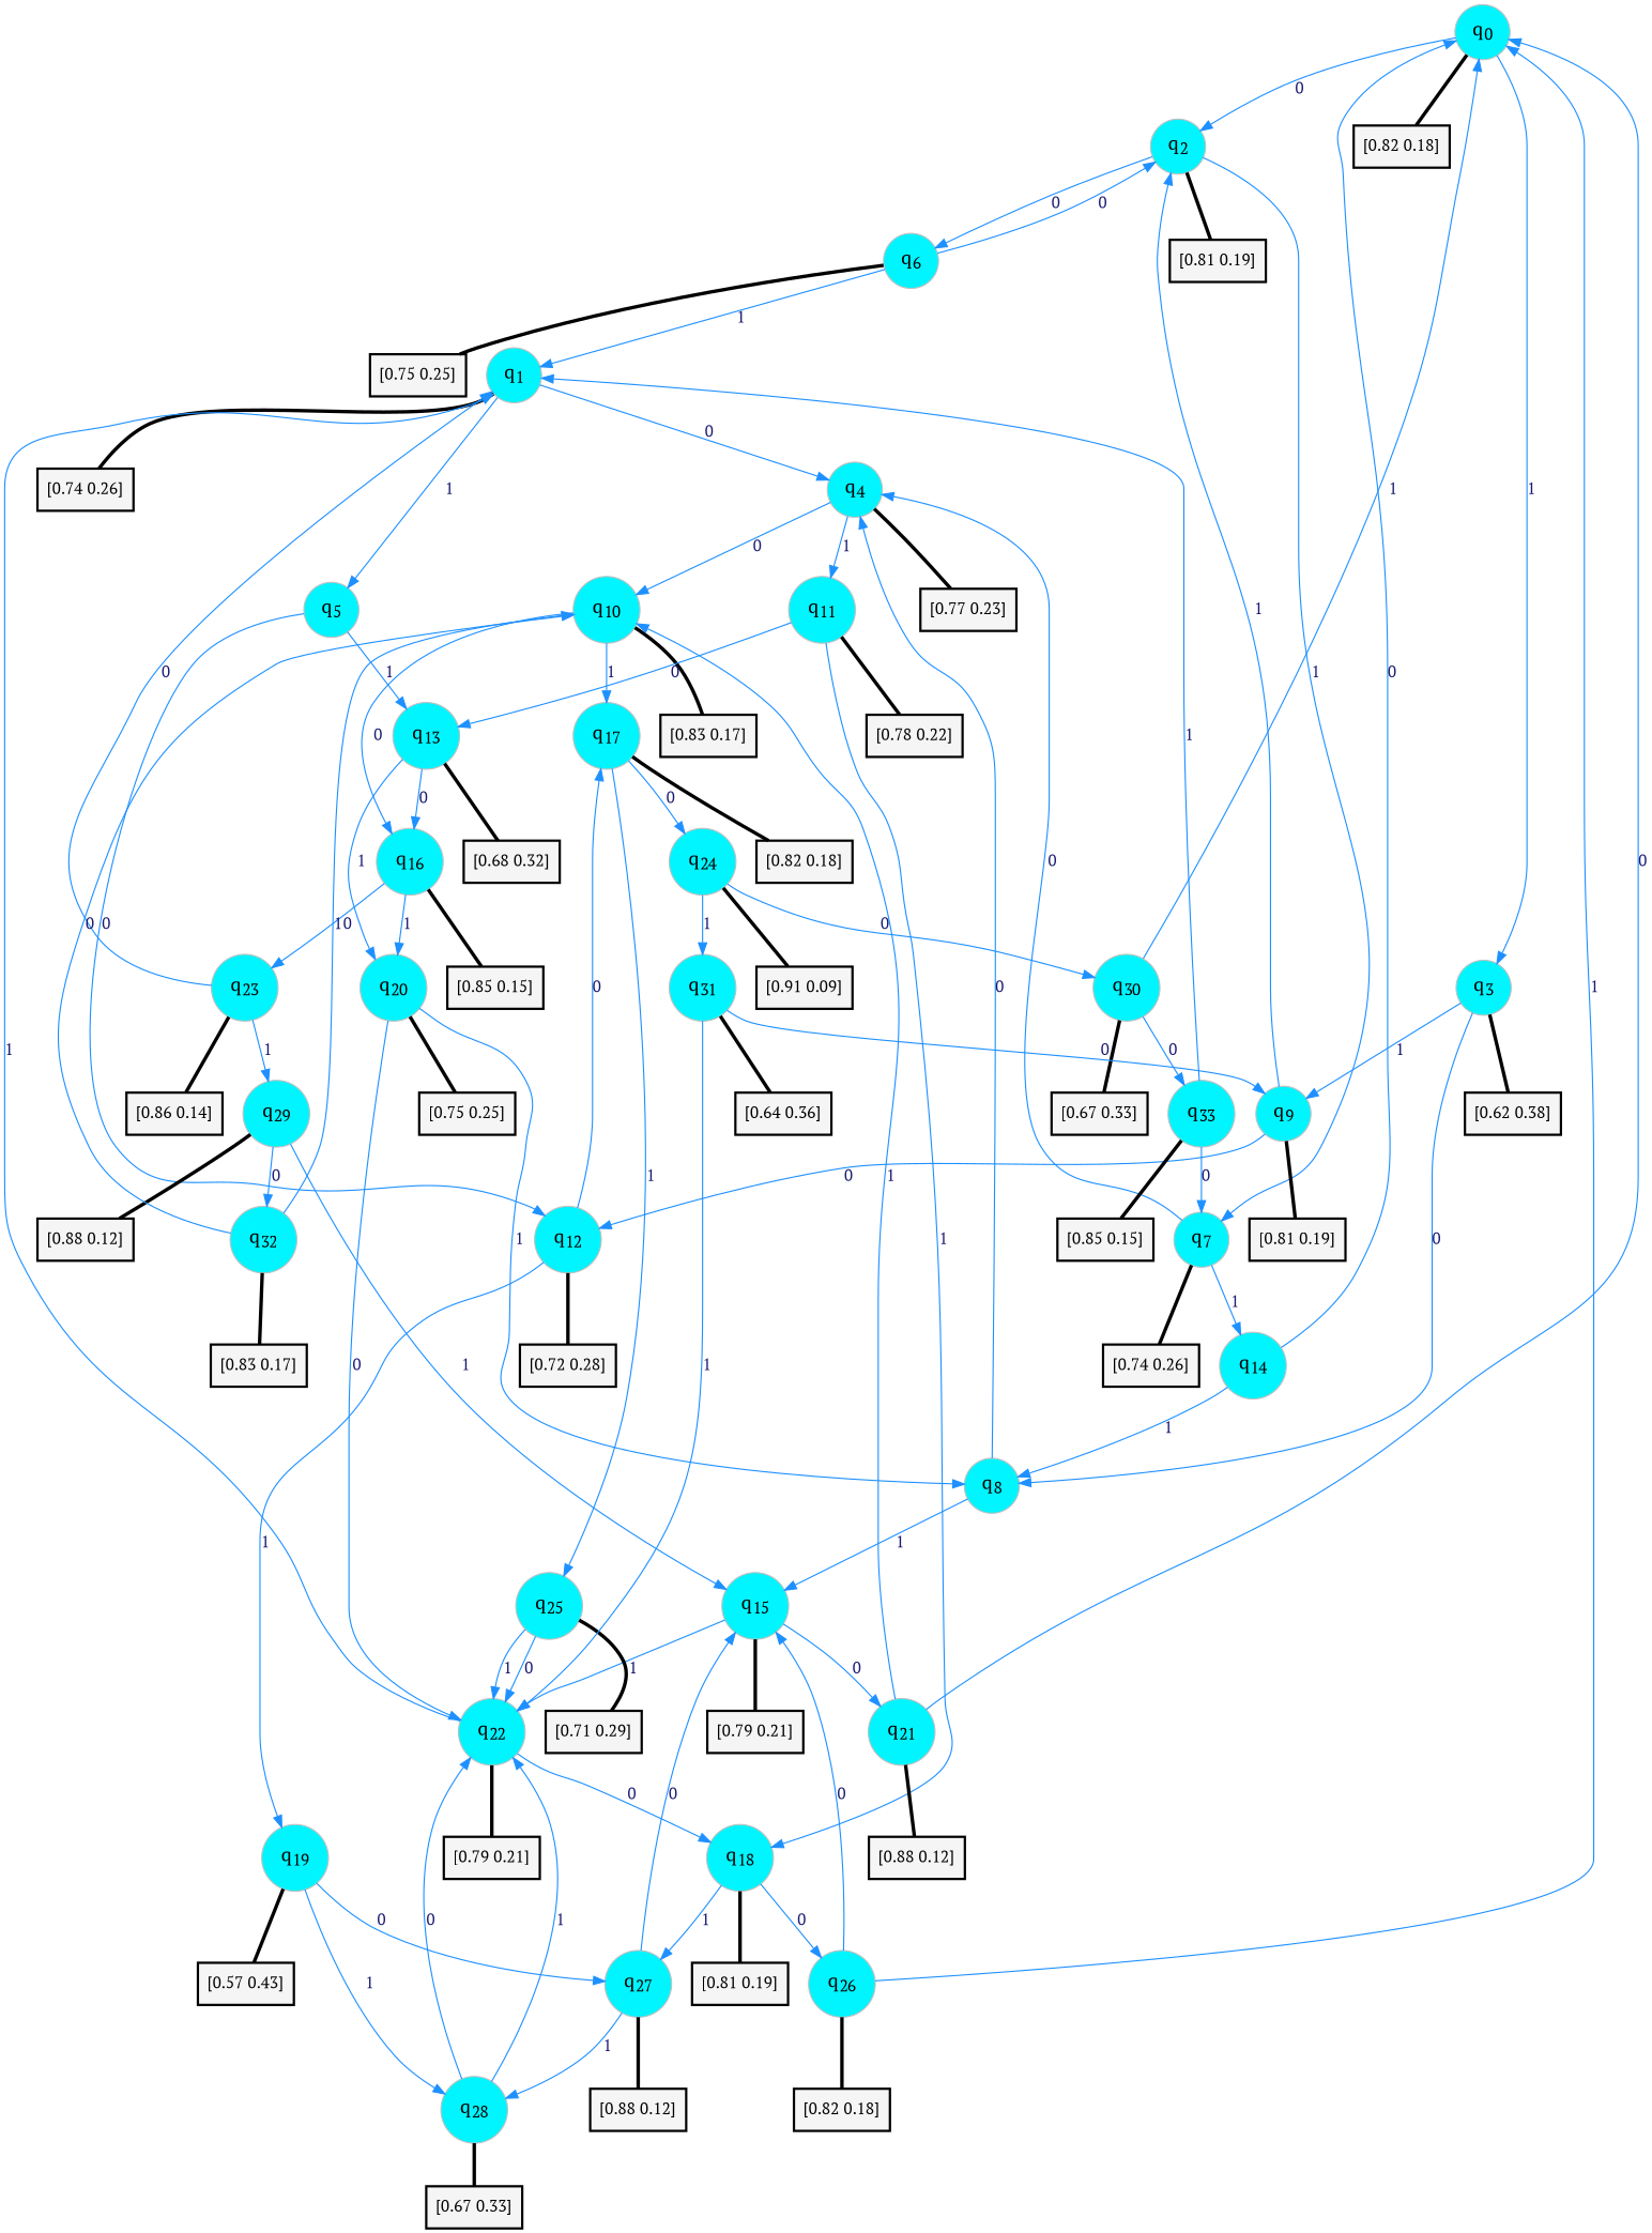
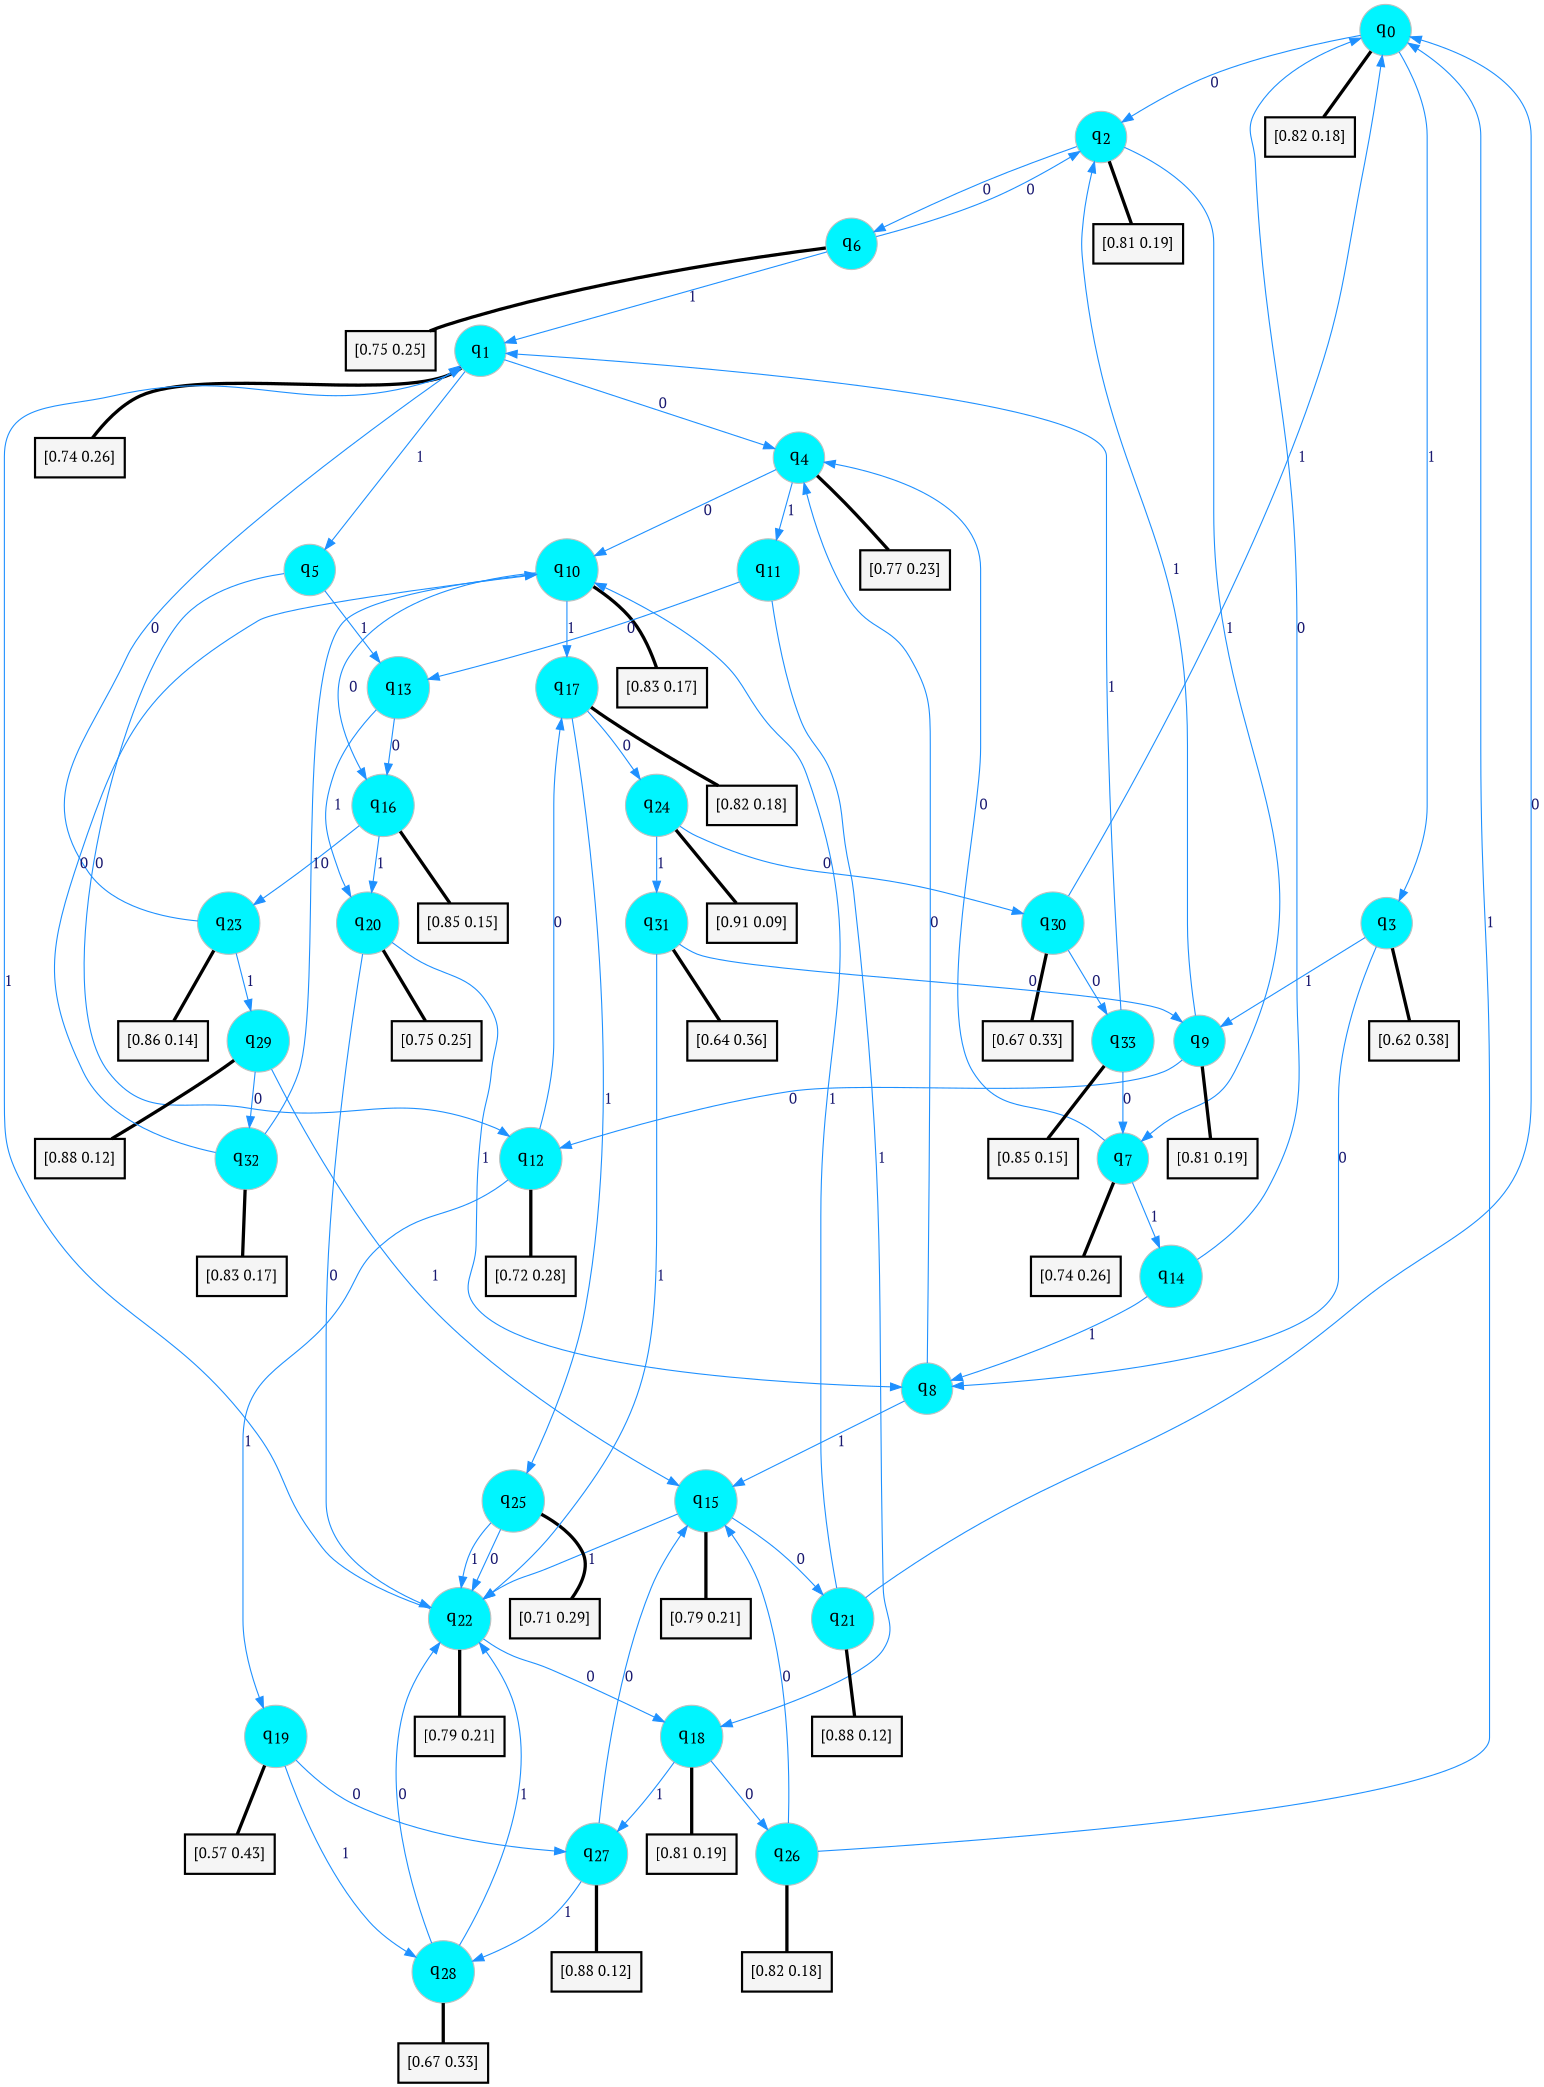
  digraph {
    fontname="PT Serif"
    rankdir=TD
    node [color=gray fillcolor=turquoise1 fontcolor=black fontname="PT Serif" fontsize=16 fontweight=bold shape=circle style=filled]
    edge [arrowsize=1 color=dodgerblue1 fontcolor=midnightblue fontname="PT Serif" fontweight=bold penwidth=1 style=solid weight=20]
    n1 [label=<q<SUB>0</SUB>>]
    n2 [label=<q<SUB>2</SUB>>]
    n3 [label=<q<SUB>3</SUB>>]
    n4 [color=black fillcolor=whitesmoke fontsize=14 label="[0.82 0.18]" penwidth=2 shape=box]
    n5 [label=<q<SUB>6</SUB>>]
    n6 [label=<q<SUB>7</SUB>>]
    n7 [color=black fillcolor=whitesmoke fontsize=14 label="[0.81 0.19]" penwidth=2 shape=box]
    n8 [label=<q<SUB>8</SUB>>]
    n9 [label=<q<SUB>9</SUB>>]
    n10 [color=black fillcolor=whitesmoke fontsize=14 label="[0.62 0.38]" penwidth=2 shape=box]
    n11 [label=<q<SUB>1</SUB>>]
    n12 [label=<q<SUB>4</SUB>>]
    n13 [label=<q<SUB>5</SUB>>]
    n14 [color=black fillcolor=whitesmoke fontsize=14 label="[0.74 0.26]" penwidth=2 shape=box]
    n15 [label=<q<SUB>10</SUB>>]
    n16 [label=<q<SUB>11</SUB>>]
    n17 [color=black fillcolor=whitesmoke fontsize=14 label="[0.77 0.23]" penwidth=2 shape=box]
    n18 [label=<q<SUB>12</SUB>>]
    n19 [label=<q<SUB>13</SUB>>]
    n20 [color=black fillcolor=whitesmoke fontsize=14 label="[0.75 0.25]" penwidth=2 shape=box]
    n21 [label=<q<SUB>14</SUB>>]
    n22 [color=black fillcolor=whitesmoke fontsize=14 label="[0.74 0.26]" penwidth=2 shape=box]
    n23 [label=<q<SUB>15</SUB>>]
    n24 [color=black fillcolor=whitesmoke fontsize=14 label="[0.81 0.19]" penwidth=2 shape=box]
    n25 [label=<q<SUB>16</SUB>>]
    n26 [label=<q<SUB>17</SUB>>]
    n27 [color=black fillcolor=whitesmoke fontsize=14 label="[0.83 0.17]" penwidth=2 shape=box]
    n28 [label=<q<SUB>18</SUB>>]
-   n29 [color=black fillcolor=whitesmoke fontsize=14 label="[0.78 0.22]" penwidth=2 shape=box]
    n30 [label=<q<SUB>19</SUB>>]
    n31 [color=black fillcolor=whitesmoke fontsize=14 label="[0.72 0.28]" penwidth=2 shape=box]
    n32 [label=<q<SUB>20</SUB>>]
-   n33 [color=black fillcolor=whitesmoke fontsize=14 label="[0.68 0.32]" penwidth=2 shape=box]
    n34 [label=<q<SUB>21</SUB>>]
    n35 [label=<q<SUB>22</SUB>>]
    n36 [color=black fillcolor=whitesmoke fontsize=14 label="[0.79 0.21]" penwidth=2 shape=box]
    n37 [label=<q<SUB>23</SUB>>]
    n38 [color=black fillcolor=whitesmoke fontsize=14 label="[0.85 0.15]" penwidth=2 shape=box]
    n39 [label=<q<SUB>24</SUB>>]
    n40 [label=<q<SUB>25</SUB>>]
    n41 [color=black fillcolor=whitesmoke fontsize=14 label="[0.82 0.18]" penwidth=2 shape=box]
    n42 [label=<q<SUB>26</SUB>>]
    n43 [label=<q<SUB>27</SUB>>]
    n44 [color=black fillcolor=whitesmoke fontsize=14 label="[0.81 0.19]" penwidth=2 shape=box]
    n45 [label=<q<SUB>28</SUB>>]
    n46 [color=black fillcolor=whitesmoke fontsize=14 label="[0.57 0.43]" penwidth=2 shape=box]
    n47 [color=black fillcolor=whitesmoke fontsize=14 label="[0.75 0.25]" penwidth=2 shape=box]
    n48 [color=black fillcolor=whitesmoke fontsize=14 label="[0.88 0.12]" penwidth=2 shape=box]
    n49 [color=black fillcolor=whitesmoke fontsize=14 label="[0.79 0.21]" penwidth=2 shape=box]
    n50 [label=<q<SUB>29</SUB>>]
    n51 [color=black fillcolor=whitesmoke fontsize=14 label="[0.86 0.14]" penwidth=2 shape=box]
    n52 [label=<q<SUB>30</SUB>>]
    n53 [label=<q<SUB>31</SUB>>]
    n54 [color=black fillcolor=whitesmoke fontsize=14 label="[0.91 0.09]" penwidth=2 shape=box]
    n55 [color=black fillcolor=whitesmoke fontsize=14 label="[0.71 0.29]" penwidth=2 shape=box]
    n56 [color=black fillcolor=whitesmoke fontsize=14 label="[0.82 0.18]" penwidth=2 shape=box]
    n57 [color=black fillcolor=whitesmoke fontsize=14 label="[0.88 0.12]" penwidth=2 shape=box]
    n58 [color=black fillcolor=whitesmoke fontsize=14 label="[0.67 0.33]" penwidth=2 shape=box]
    n59 [label=<q<SUB>32</SUB>>]
    n60 [color=black fillcolor=whitesmoke fontsize=14 label="[0.88 0.12]" penwidth=2 shape=box]
    n61 [label=<q<SUB>33</SUB>>]
    n62 [color=black fillcolor=whitesmoke fontsize=14 label="[0.67 0.33]" penwidth=2 shape=box]
    n63 [color=black fillcolor=whitesmoke fontsize=14 label="[0.64 0.36]" penwidth=2 shape=box]
    n64 [color=black fillcolor=whitesmoke fontsize=14 label="[0.83 0.17]" penwidth=2 shape=box]
    n65 [color=black fillcolor=whitesmoke fontsize=14 label="[0.85 0.15]" penwidth=2 shape=box]
    n1 -> n2 [label=0]
    n1 -> n3 [label=1]
    n1 -> n4 [arrowhead=none color=black penwidth=3]
    n2 -> n5 [label=0]
    n2 -> n6 [label=1]
    n2 -> n7 [arrowhead=none color=black penwidth=3]
    n3 -> n8 [label=0]
    n3 -> n9 [label=1]
    n3 -> n10 [arrowhead=none color=black penwidth=3]
    n5 -> n2 [label=0]
    n5 -> n11 [label=1]
    n5 -> n20 [arrowhead=none color=black penwidth=3]
    n6 -> n12 [label=0]
    n6 -> n21 [label=1]
    n6 -> n22 [arrowhead=none color=black penwidth=3]
    n8 -> n12 [label=0]
    n8 -> n23 [label=1]
    n9 -> n2 [label=1]
    n9 -> n18 [label=0]
    n9 -> n24 [arrowhead=none color=black penwidth=3]
    n11 -> n12 [label=0]
    n11 -> n13 [label=1]
    n11 -> n14 [arrowhead=none color=black penwidth=3]
    n12 -> n15 [label=0]
    n12 -> n16 [label=1]
    n12 -> n17 [arrowhead=none color=black penwidth=3]
    n13 -> n18 [label=0]
    n13 -> n19 [label=1]
    n15 -> n25 [label=0]
    n15 -> n26 [label=1]
    n15 -> n27 [arrowhead=none color=black penwidth=3]
    n16 -> n19 [label=0]
    n16 -> n28 [label=1]
-   n16 -> n29 [arrowhead=none color=black penwidth=3]
    n18 -> n26 [label=0]
    n18 -> n30 [label=1]
    n18 -> n31 [arrowhead=none color=black penwidth=3]
    n19 -> n25 [label=0]
    n19 -> n32 [label=1]
-   n19 -> n33 [arrowhead=none color=black penwidth=3]
    n21 -> n1 [label=0]
    n21 -> n8 [label=1]
    n23 -> n34 [label=0]
    n23 -> n35 [label=1]
    n23 -> n36 [arrowhead=none color=black penwidth=3]
    n25 -> n32 [label=1]
    n25 -> n37 [label=0]
    n25 -> n38 [arrowhead=none color=black penwidth=3]
    n26 -> n39 [label=0]
    n26 -> n40 [label=1]
    n26 -> n41 [arrowhead=none color=black penwidth=3]
    n28 -> n42 [label=0]
    n28 -> n43 [label=1]
    n28 -> n44 [arrowhead=none color=black penwidth=3]
    n30 -> n43 [label=0]
    n30 -> n45 [label=1]
    n30 -> n46 [arrowhead=none color=black penwidth=3]
    n32 -> n8 [label=1]
    n32 -> n35 [label=0]
    n32 -> n47 [arrowhead=none color=black penwidth=3]
    n34 -> n1 [label=0]
    n34 -> n15 [label=1]
    n34 -> n48 [arrowhead=none color=black penwidth=3]
    n35 -> n11 [label=1]
    n35 -> n28 [label=0]
    n35 -> n49 [arrowhead=none color=black penwidth=3]
    n37 -> n11 [label=0]
    n37 -> n50 [label=1]
    n37 -> n51 [arrowhead=none color=black penwidth=3]
    n39 -> n52 [label=0]
    n39 -> n53 [label=1]
    n39 -> n54 [arrowhead=none color=black penwidth=3]
    n40 -> n35 [label=0]
    n40 -> n35 [label=1]
    n40 -> n55 [arrowhead=none color=black penwidth=3]
    n42 -> n1 [label=1]
    n42 -> n23 [label=0]
    n42 -> n56 [arrowhead=none color=black penwidth=3]
    n43 -> n23 [label=0]
    n43 -> n45 [label=1]
    n43 -> n57 [arrowhead=none color=black penwidth=3]
    n45 -> n35 [label=0]
    n45 -> n35 [label=1]
    n45 -> n58 [arrowhead=none color=black penwidth=3]
    n50 -> n23 [label=1]
    n50 -> n59 [label=0]
    n50 -> n60 [arrowhead=none color=black penwidth=3]
    n52 -> n1 [label=1]
    n52 -> n61 [label=0]
    n52 -> n62 [arrowhead=none color=black penwidth=3]
    n53 -> n9 [label=0]
    n53 -> n35 [label=1]
    n53 -> n63 [arrowhead=none color=black penwidth=3]
    n59 -> n15 [label=0]
    n59 -> n15 [label=1]
    n59 -> n64 [arrowhead=none color=black penwidth=3]
    n61 -> n6 [label=0]
    n61 -> n11 [label=1]
    n61 -> n65 [arrowhead=none color=black penwidth=3]
  }
